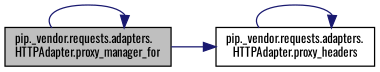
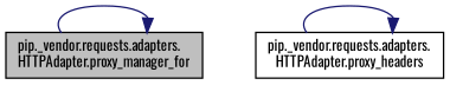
  digraph {
    rankdir=LR
    fontname=Oswald
    node [color=black fontname=Oswald fontsize=10 shape=record style=filled]
    edge [color=midnightblue fontname=Oswald fontsize=10 labelfontname=Helvetica labelfontsize=10 style=solid]
    n1 [fillcolor=grey75 fontcolor=black height=0.2 label="pip._vendor.requests.adapters.\lHTTPAdapter.proxy_manager_for" width=0.4]
    n2 [fillcolor=white height=0.2 label="pip._vendor.requests.adapters.\lHTTPAdapter.proxy_headers" width=0.4]
    n1 -> n1
-   n1 -> n2
    n2 -> n2
  }
